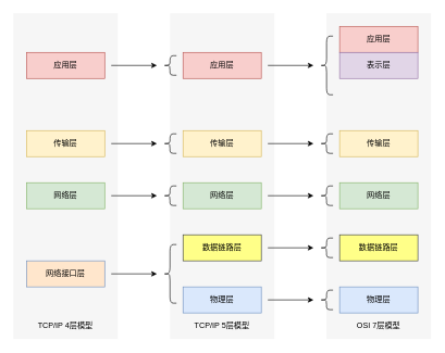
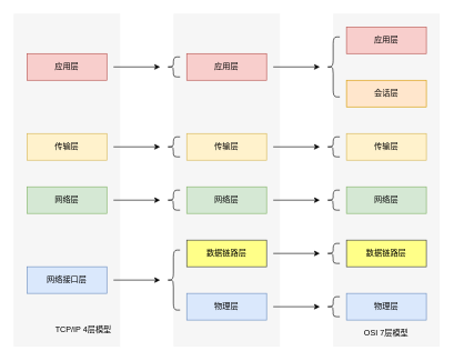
  <mxCell id="0" />
  <mxCell id="1" parent="0" />
  <mxCell id="2" value="" style="rounded=0;whiteSpace=wrap;html=1;fillColor=#eeeeee;strokeColor=none;opacity=50;" parent="1" vertex="1"><mxGeometry x="500" y="20" width="160" height="500" as="geometry" /></mxCell>
  <mxCell id="3" value="" style="rounded=0;whiteSpace=wrap;html=1;fillColor=#eeeeee;strokeColor=none;opacity=50;" parent="1" vertex="1"><mxGeometry x="260" y="20" width="160" height="500" as="geometry" /></mxCell>
  <mxCell id="4" value="" style="rounded=0;whiteSpace=wrap;html=1;fillColor=#eeeeee;strokeColor=none;opacity=50;" parent="1" vertex="1"><mxGeometry x="20" y="20" width="160" height="500" as="geometry" /></mxCell>
  <mxCell id="5" value="应用层" style="rounded=0;whiteSpace=wrap;html=1;fillColor=#f8cecc;strokeColor=#b85450;" parent="1" vertex="1"><mxGeometry x="40" y="80" width="120" height="40" as="geometry" /></mxCell>
  <mxCell id="6" value="传输层" style="rounded=0;whiteSpace=wrap;html=1;fillColor=#fff2cc;strokeColor=#d6b656;" parent="1" vertex="1"><mxGeometry x="40" y="200" width="120" height="40" as="geometry" /></mxCell>
  <mxCell id="7" value="网络层" style="rounded=0;whiteSpace=wrap;html=1;fillColor=#d5e8d4;strokeColor=#82b366;" parent="1" vertex="1"><mxGeometry x="40" y="280" width="120" height="40" as="geometry" /></mxCell>
- <mxCell id="8" value="网络接口层" style="rounded=0;whiteSpace=wrap;html=1;fillColor=#ffe6cc;strokeColor=#6c8ebf;" parent="1" vertex="1"><mxGeometry x="40" y="400" width="120" height="40" as="geometry" /></mxCell>
+ <mxCell id="8" value="网络接口层" style="rounded=0;whiteSpace=wrap;html=1;fillColor=#dae8fc;strokeColor=#6c8ebf;" parent="1" vertex="1"><mxGeometry x="40" y="400" width="120" height="40" as="geometry" /></mxCell>
  <mxCell id="9" value="应用层" style="rounded=0;whiteSpace=wrap;html=1;fillColor=#f8cecc;strokeColor=#b85450;" parent="1" vertex="1"><mxGeometry x="520" y="40" width="120" height="40" as="geometry" /></mxCell>
- <mxCell id="10" value="表示层" style="rounded=0;whiteSpace=wrap;html=1;fillColor=#e1d5e7;strokeColor=#9673a6;" parent="1" vertex="1"><mxGeometry x="520" y="80" width="120" height="40" as="geometry" /></mxCell>
+ <mxCell id="11" value="会话层" style="rounded=0;whiteSpace=wrap;html=1;fillColor=#ffe6cc;strokeColor=#d79b00;" parent="1" vertex="1"><mxGeometry x="520" y="120" width="120" height="40" as="geometry" /></mxCell>
  <mxCell id="12" value="传输层" style="rounded=0;whiteSpace=wrap;html=1;fillColor=#fff2cc;strokeColor=#d6b656;" parent="1" vertex="1"><mxGeometry x="520" y="200" width="120" height="40" as="geometry" /></mxCell>
  <mxCell id="13" value="网络层" style="rounded=0;whiteSpace=wrap;html=1;fillColor=#d5e8d4;strokeColor=#82b366;" parent="1" vertex="1"><mxGeometry x="520" y="280" width="120" height="40" as="geometry" /></mxCell>
  <mxCell id="14" value="数据链路层" style="rounded=0;whiteSpace=wrap;html=1;fillColor=#ffff88;strokeColor=#36393d;" parent="1" vertex="1"><mxGeometry x="520" y="360" width="120" height="40" as="geometry" /></mxCell>
  <mxCell id="15" value="物理层" style="rounded=0;whiteSpace=wrap;html=1;fillColor=#dae8fc;strokeColor=#6c8ebf;" parent="1" vertex="1"><mxGeometry x="520" y="440" width="120" height="40" as="geometry" /></mxCell>
  <mxCell id="16" value="物理层" style="rounded=0;whiteSpace=wrap;html=1;fillColor=#dae8fc;strokeColor=#6c8ebf;" parent="1" vertex="1"><mxGeometry x="280" y="440" width="120" height="40" as="geometry" /></mxCell>
  <mxCell id="17" value="数据链路层" style="rounded=0;whiteSpace=wrap;html=1;fillColor=#ffff88;strokeColor=#36393d;" parent="1" vertex="1"><mxGeometry x="280" y="360" width="120" height="40" as="geometry" /></mxCell>
  <mxCell id="18" value="网络层" style="rounded=0;whiteSpace=wrap;html=1;fillColor=#d5e8d4;strokeColor=#82b366;" parent="1" vertex="1"><mxGeometry x="280" y="280" width="120" height="40" as="geometry" /></mxCell>
  <mxCell id="19" value="传输层" style="rounded=0;whiteSpace=wrap;html=1;fillColor=#fff2cc;strokeColor=#d6b656;" parent="1" vertex="1"><mxGeometry x="280" y="200" width="120" height="40" as="geometry" /></mxCell>
  <mxCell id="20" value="应用层" style="rounded=0;whiteSpace=wrap;html=1;fillColor=#f8cecc;strokeColor=#b85450;" parent="1" vertex="1"><mxGeometry x="280" y="80" width="120" height="40" as="geometry" /></mxCell>
  <mxCell id="21" value="" style="shape=curlyBracket;whiteSpace=wrap;html=1;rounded=1;" parent="1" vertex="1"><mxGeometry x="250" y="375" width="20" height="90" as="geometry" /></mxCell>
  <mxCell id="22" value="" style="endArrow=classic;html=1;" parent="1" edge="1"><mxGeometry width="50" height="50" relative="1" as="geometry"><mxPoint x="170" y="420" as="sourcePoint" /><mxPoint x="240" y="420" as="targetPoint" /></mxGeometry></mxCell>
  <mxCell id="23" value="" style="shape=curlyBracket;whiteSpace=wrap;html=1;rounded=1;" parent="1" vertex="1"><mxGeometry x="250" y="285" width="20" height="30" as="geometry" /></mxCell>
  <mxCell id="24" value="" style="endArrow=classic;html=1;" parent="1" edge="1"><mxGeometry width="50" height="50" relative="1" as="geometry"><mxPoint x="170" y="300" as="sourcePoint" /><mxPoint x="240" y="300" as="targetPoint" /></mxGeometry></mxCell>
  <mxCell id="25" value="" style="shape=curlyBracket;whiteSpace=wrap;html=1;rounded=1;" parent="1" vertex="1"><mxGeometry x="250" y="205" width="20" height="30" as="geometry" /></mxCell>
  <mxCell id="26" value="" style="endArrow=classic;html=1;" parent="1" edge="1"><mxGeometry width="50" height="50" relative="1" as="geometry"><mxPoint x="170" y="220" as="sourcePoint" /><mxPoint x="240" y="220" as="targetPoint" /></mxGeometry></mxCell>
  <mxCell id="27" value="" style="shape=curlyBracket;whiteSpace=wrap;html=1;rounded=1;" parent="1" vertex="1"><mxGeometry x="250" y="85" width="20" height="30" as="geometry" /></mxCell>
  <mxCell id="28" value="" style="endArrow=classic;html=1;" parent="1" edge="1"><mxGeometry width="50" height="50" relative="1" as="geometry"><mxPoint x="170" y="100" as="sourcePoint" /><mxPoint x="240" y="100" as="targetPoint" /></mxGeometry></mxCell>
  <mxCell id="29" value="" style="shape=curlyBracket;whiteSpace=wrap;html=1;rounded=1;" parent="1" vertex="1"><mxGeometry x="490" y="55" width="20" height="90" as="geometry" /></mxCell>
  <mxCell id="30" value="" style="endArrow=classic;html=1;" parent="1" edge="1"><mxGeometry width="50" height="50" relative="1" as="geometry"><mxPoint x="410" y="100" as="sourcePoint" /><mxPoint x="480" y="100" as="targetPoint" /></mxGeometry></mxCell>
  <mxCell id="31" value="" style="shape=curlyBracket;whiteSpace=wrap;html=1;rounded=1;" parent="1" vertex="1"><mxGeometry x="490" y="205" width="20" height="30" as="geometry" /></mxCell>
  <mxCell id="32" value="" style="endArrow=classic;html=1;" parent="1" edge="1"><mxGeometry width="50" height="50" relative="1" as="geometry"><mxPoint x="410" y="220" as="sourcePoint" /><mxPoint x="480" y="220" as="targetPoint" /></mxGeometry></mxCell>
  <mxCell id="33" value="" style="shape=curlyBracket;whiteSpace=wrap;html=1;rounded=1;" parent="1" vertex="1"><mxGeometry x="490" y="285" width="20" height="30" as="geometry" /></mxCell>
  <mxCell id="34" value="" style="endArrow=classic;html=1;" parent="1" edge="1"><mxGeometry width="50" height="50" relative="1" as="geometry"><mxPoint x="410" y="300" as="sourcePoint" /><mxPoint x="480" y="300" as="targetPoint" /></mxGeometry></mxCell>
  <mxCell id="35" value="" style="shape=curlyBracket;whiteSpace=wrap;html=1;rounded=1;" parent="1" vertex="1"><mxGeometry x="490" y="365" width="20" height="30" as="geometry" /></mxCell>
  <mxCell id="36" value="" style="endArrow=classic;html=1;" parent="1" edge="1"><mxGeometry width="50" height="50" relative="1" as="geometry"><mxPoint x="410" y="380" as="sourcePoint" /><mxPoint x="480" y="380" as="targetPoint" /></mxGeometry></mxCell>
  <mxCell id="37" value="" style="shape=curlyBracket;whiteSpace=wrap;html=1;rounded=1;" parent="1" vertex="1"><mxGeometry x="490" y="445" width="20" height="30" as="geometry" /></mxCell>
  <mxCell id="38" value="" style="endArrow=classic;html=1;" parent="1" edge="1"><mxGeometry width="50" height="50" relative="1" as="geometry"><mxPoint x="410" y="460" as="sourcePoint" /><mxPoint x="480" y="460" as="targetPoint" /></mxGeometry></mxCell>
- <mxCell id="39" value="TCP/IP 4层模型" style="text;html=1;strokeColor=none;fillColor=none;align=center;verticalAlign=middle;whiteSpace=wrap;rounded=0;opacity=50;" parent="1" vertex="1"><mxGeometry x="50" y="490" width="100" height="20" as="geometry" /></mxCell>
- <mxCell id="40" value="TCP/IP 5层模型" style="text;html=1;strokeColor=none;fillColor=none;align=center;verticalAlign=middle;whiteSpace=wrap;rounded=0;opacity=50;" parent="1" vertex="1"><mxGeometry x="290" y="490" width="100" height="20" as="geometry" /></mxCell>
+ <mxCell id="39" value="TCP/IP 4层模型" style="text;html=1;strokeColor=none;fillColor=none;align=center;verticalAlign=middle;whiteSpace=wrap;rounded=0;opacity=50;" parent="1" vertex="1"><mxGeometry x="75" y="485" width="100" height="20" as="geometry" /></mxCell>
  <mxCell id="41" value="OSI 7层模型" style="text;html=1;strokeColor=none;fillColor=none;align=center;verticalAlign=middle;whiteSpace=wrap;rounded=0;opacity=50;" parent="1" vertex="1"><mxGeometry x="530" y="490" width="100" height="20" as="geometry" /></mxCell>
